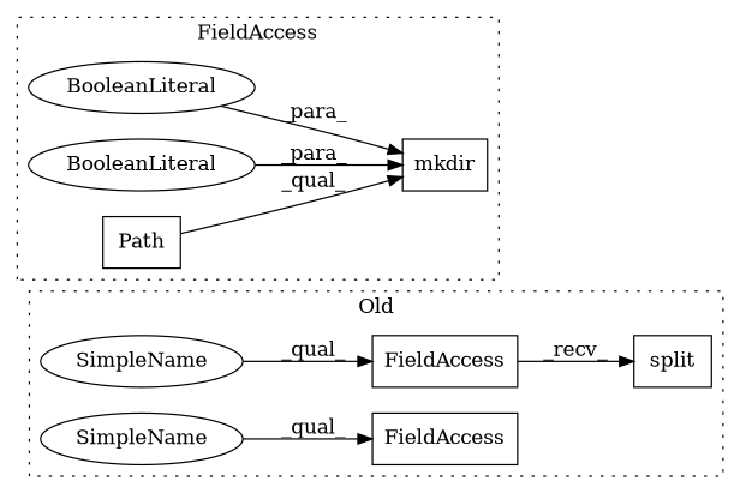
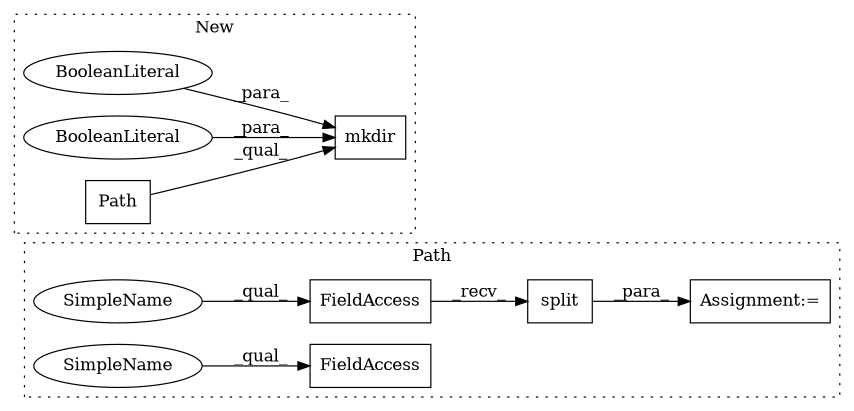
  digraph {
    rankdir=LR
    node [a=32 l=2 s=781 shape=box]
    n1 [l="6,1" label=split s="789,800"]
    n2 [a=22 l=7 label=FieldAccess]
    n3 [a=22 l=7 label=FieldAccess s=817]
+   n4 [a=7 label="Assignment:=" s=779]
    n5 [a=42 label=SimpleName shape=ellipse]
    n6 [a=42 label=SimpleName s=817 shape=ellipse]
    n7 [l="6,1" label=mkdir s="548,563"]
    n8 [a=9 l=4 label=BooleanLiteral s=554 shape=ellipse]
    n9 [a=9 l=4 label=BooleanLiteral s=559 shape=ellipse]
    n10 [l="5,1" label=Path s="521,534"]
    subgraph cluster_1 {
-     label=Old
+     label=Path
      style=dotted
      n1
      n2
      n3
+     n4
      n5
      n6
    }
    subgraph cluster_2 {
-     label=FieldAccess
+     label=New
      style=dotted
      n7
      n8
      n9
      n10
    }
+   n1 -> n4 [label=_para_]
    n2 -> n1 [label=_recv_]
    n5 -> n2 [label=_qual_]
    n6 -> n3 [label=_qual_]
    n8 -> n7 [label=_para_]
    n9 -> n7 [label=_para_]
    n10 -> n7 [label=_qual_]
  }
